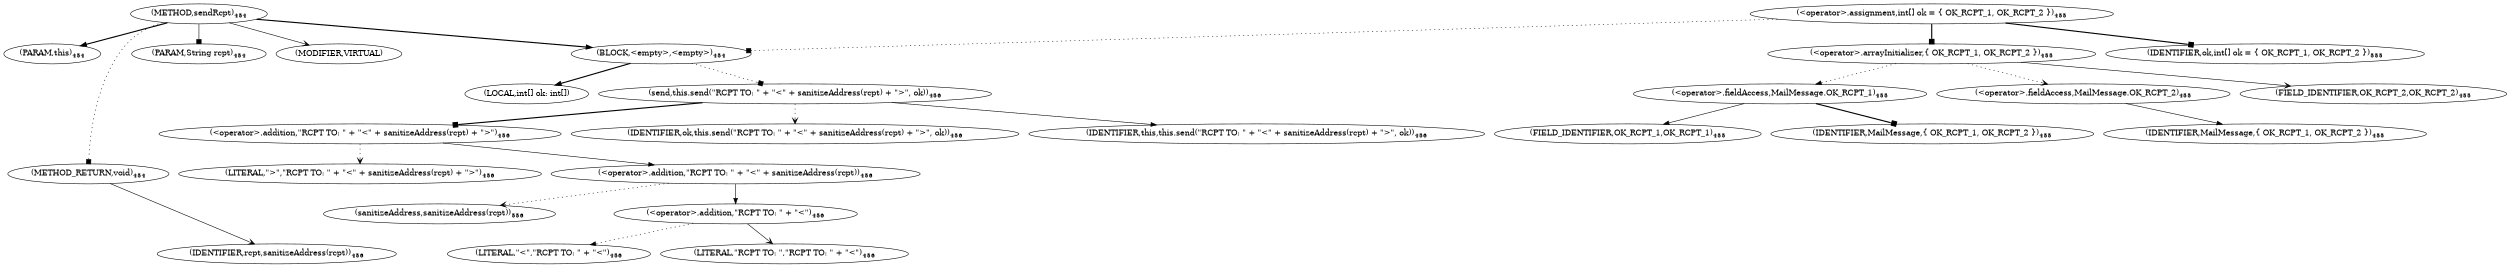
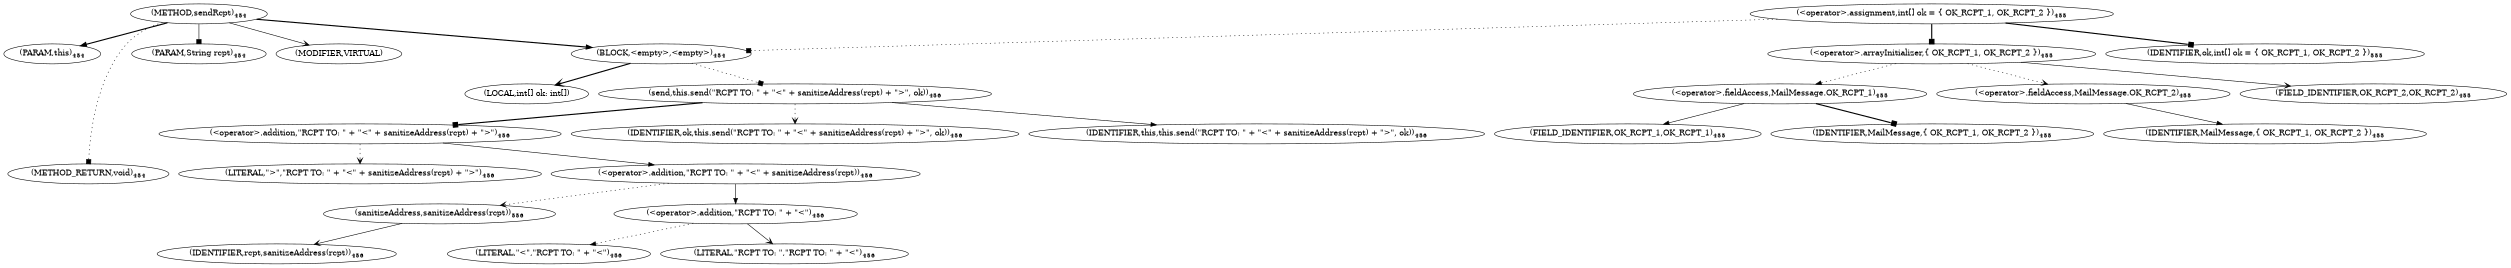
  digraph {
    edge [arrowhead=normal style=solid]
    n1 [label=<(METHOD,sendRcpt)<SUB>454</SUB>>]
    n2 [label=<(PARAM,this)<SUB>454</SUB>>]
    n3 [label=<(PARAM,String rcpt)<SUB>454</SUB>>]
    n4 [label=<(BLOCK,&lt;empty&gt;,&lt;empty&gt;)<SUB>454</SUB>>]
    n5 [label=<(MODIFIER,VIRTUAL)>]
    n6 [label=<(METHOD_RETURN,void)<SUB>454</SUB>>]
    n7 [label=<(LOCAL,int[] ok: int[])>]
    n8 [label=<(send,this.send(&quot;RCPT TO: &quot; + &quot;&lt;&quot; + sanitizeAddress(rcpt) + &quot;&gt;&quot;, ok))<SUB>456</SUB>>]
    n9 [label=<(&lt;operator&gt;.assignment,int[] ok = { OK_RCPT_1, OK_RCPT_2 })<SUB>455</SUB>>]
    n10 [label=<(IDENTIFIER,ok,int[] ok = { OK_RCPT_1, OK_RCPT_2 })<SUB>555</SUB>>]
    n11 [label=<(&lt;operator&gt;.arrayInitializer,{ OK_RCPT_1, OK_RCPT_2 })<SUB>455</SUB>>]
    n12 [label=<(IDENTIFIER,this,this.send(&quot;RCPT TO: &quot; + &quot;&lt;&quot; + sanitizeAddress(rcpt) + &quot;&gt;&quot;, ok))<SUB>456</SUB>>]
    n13 [label=<(&lt;operator&gt;.addition,&quot;RCPT TO: &quot; + &quot;&lt;&quot; + sanitizeAddress(rcpt) + &quot;&gt;&quot;)<SUB>456</SUB>>]
    n14 [label=<(IDENTIFIER,ok,this.send(&quot;RCPT TO: &quot; + &quot;&lt;&quot; + sanitizeAddress(rcpt) + &quot;&gt;&quot;, ok))<SUB>456</SUB>>]
    n15 [label=<(&lt;operator&gt;.fieldAccess,MailMessage.OK_RCPT_1)<SUB>455</SUB>>]
    n16 [label=<(&lt;operator&gt;.fieldAccess,MailMessage.OK_RCPT_2)<SUB>455</SUB>>]
    n17 [label=<(FIELD_IDENTIFIER,OK_RCPT_2,OK_RCPT_2)<SUB>455</SUB>>]
    n18 [label=<(IDENTIFIER,MailMessage,{ OK_RCPT_1, OK_RCPT_2 })<SUB>455</SUB>>]
    n19 [label=<(FIELD_IDENTIFIER,OK_RCPT_1,OK_RCPT_1)<SUB>455</SUB>>]
    n20 [label=<(IDENTIFIER,MailMessage,{ OK_RCPT_1, OK_RCPT_2 })<SUB>455</SUB>>]
    n21 [label=<(&lt;operator&gt;.addition,&quot;RCPT TO: &quot; + &quot;&lt;&quot; + sanitizeAddress(rcpt))<SUB>456</SUB>>]
    n22 [label=<(LITERAL,&quot;&gt;&quot;,&quot;RCPT TO: &quot; + &quot;&lt;&quot; + sanitizeAddress(rcpt) + &quot;&gt;&quot;)<SUB>456</SUB>>]
    n23 [label=<(&lt;operator&gt;.addition,&quot;RCPT TO: &quot; + &quot;&lt;&quot;)<SUB>456</SUB>>]
    n24 [label=<(sanitizeAddress,sanitizeAddress(rcpt))<SUB>556</SUB>>]
    n25 [label=<(LITERAL,&quot;RCPT TO: &quot;,&quot;RCPT TO: &quot; + &quot;&lt;&quot;)<SUB>456</SUB>>]
    n26 [label=<(LITERAL,&quot;&lt;&quot;,&quot;RCPT TO: &quot; + &quot;&lt;&quot;)<SUB>456</SUB>>]
    n27 [label=<(IDENTIFIER,rcpt,sanitizeAddress(rcpt))<SUB>456</SUB>>]
    n1 -> n2 [style=bold]
    n1 -> n3 [arrowhead=box]
    n1 -> n4 [style=bold]
    n1 -> n5 [arrowhead=vee]
    n1 -> n6 [arrowhead=box style=dotted]
-   n4 -> n7 [style=bold]
+   n4 -> n7 [arrowhead=vee style=bold]
    n4 -> n8 [arrowhead=box style=dotted]
    n8 -> n12
    n8 -> n13 [arrowhead=box style=bold]
    n8 -> n14 [arrowhead=vee style=dotted]
    n9 -> n4 [arrowhead=box style=dotted]
    n9 -> n10 [arrowhead=box style=bold]
    n9 -> n11 [arrowhead=box style=bold]
    n11 -> n15 [style=dotted]
    n11 -> n16 [arrowhead=vee style=dotted]
    n11 -> n17 [arrowhead=vee]
    n13 -> n21
    n13 -> n22 [arrowhead=vee style=dotted]
    n15 -> n18 [arrowhead=box style=bold]
    n15 -> n19
    n16 -> n20
    n21 -> n23
    n21 -> n24 [arrowhead=vee style=dotted]
    n23 -> n25 [arrowhead=vee]
    n23 -> n26 [style=dotted]
-   n6 -> n27 [arrowhead=vee]
+   n24 -> n27 [arrowhead=vee]
  }
